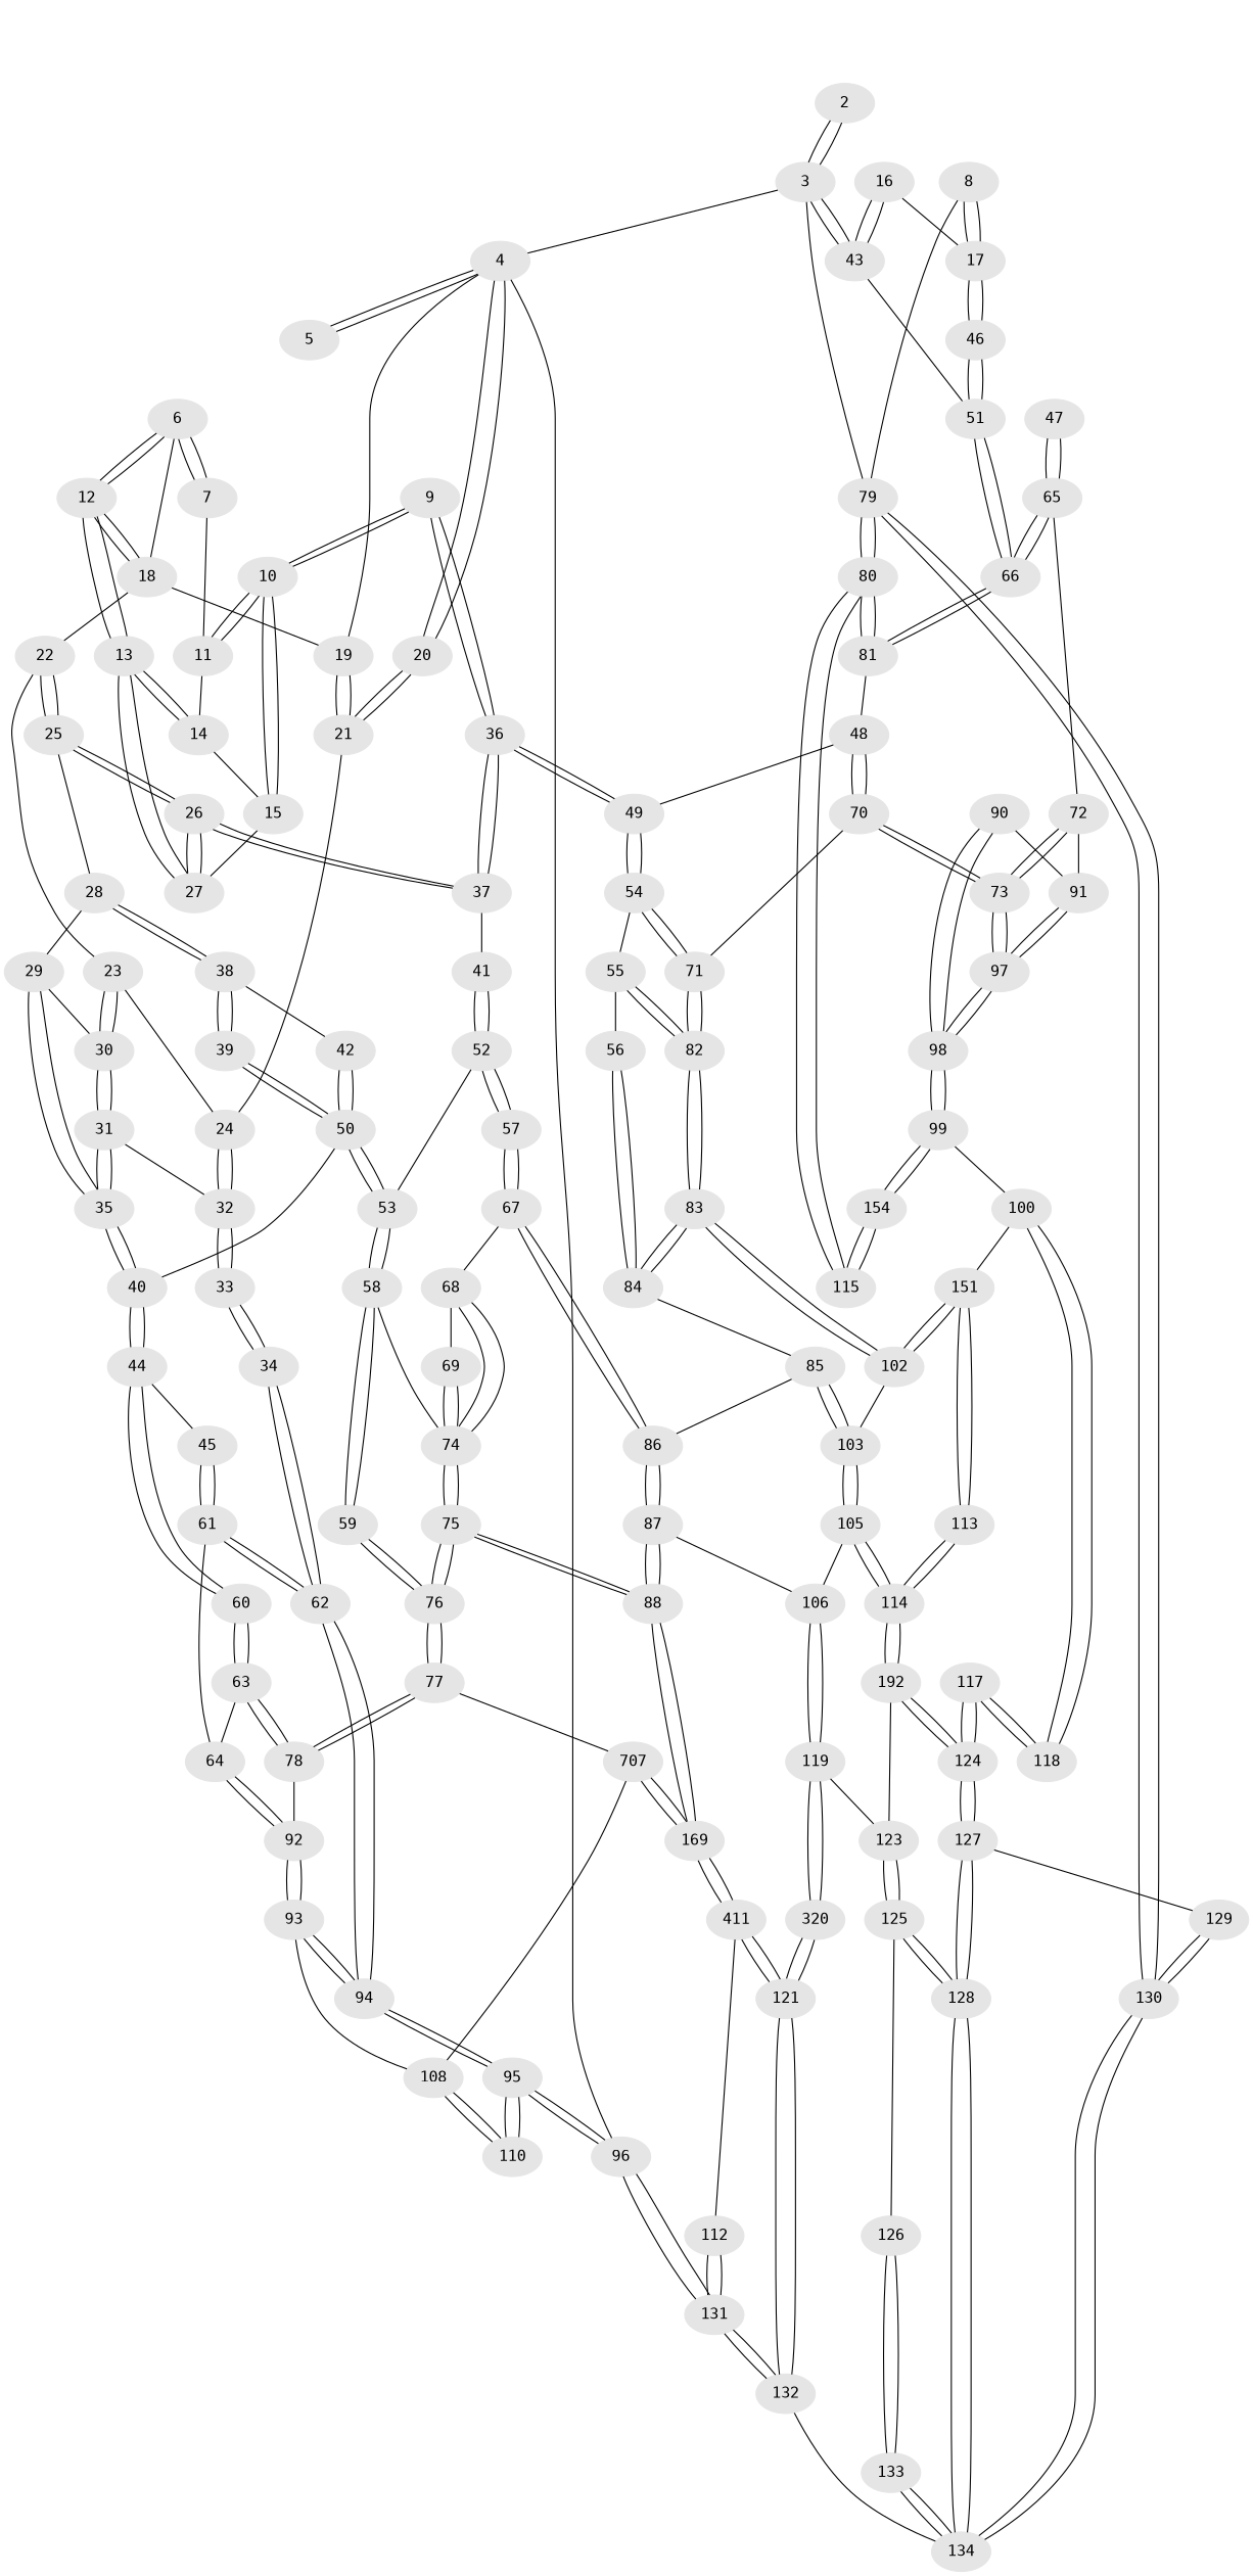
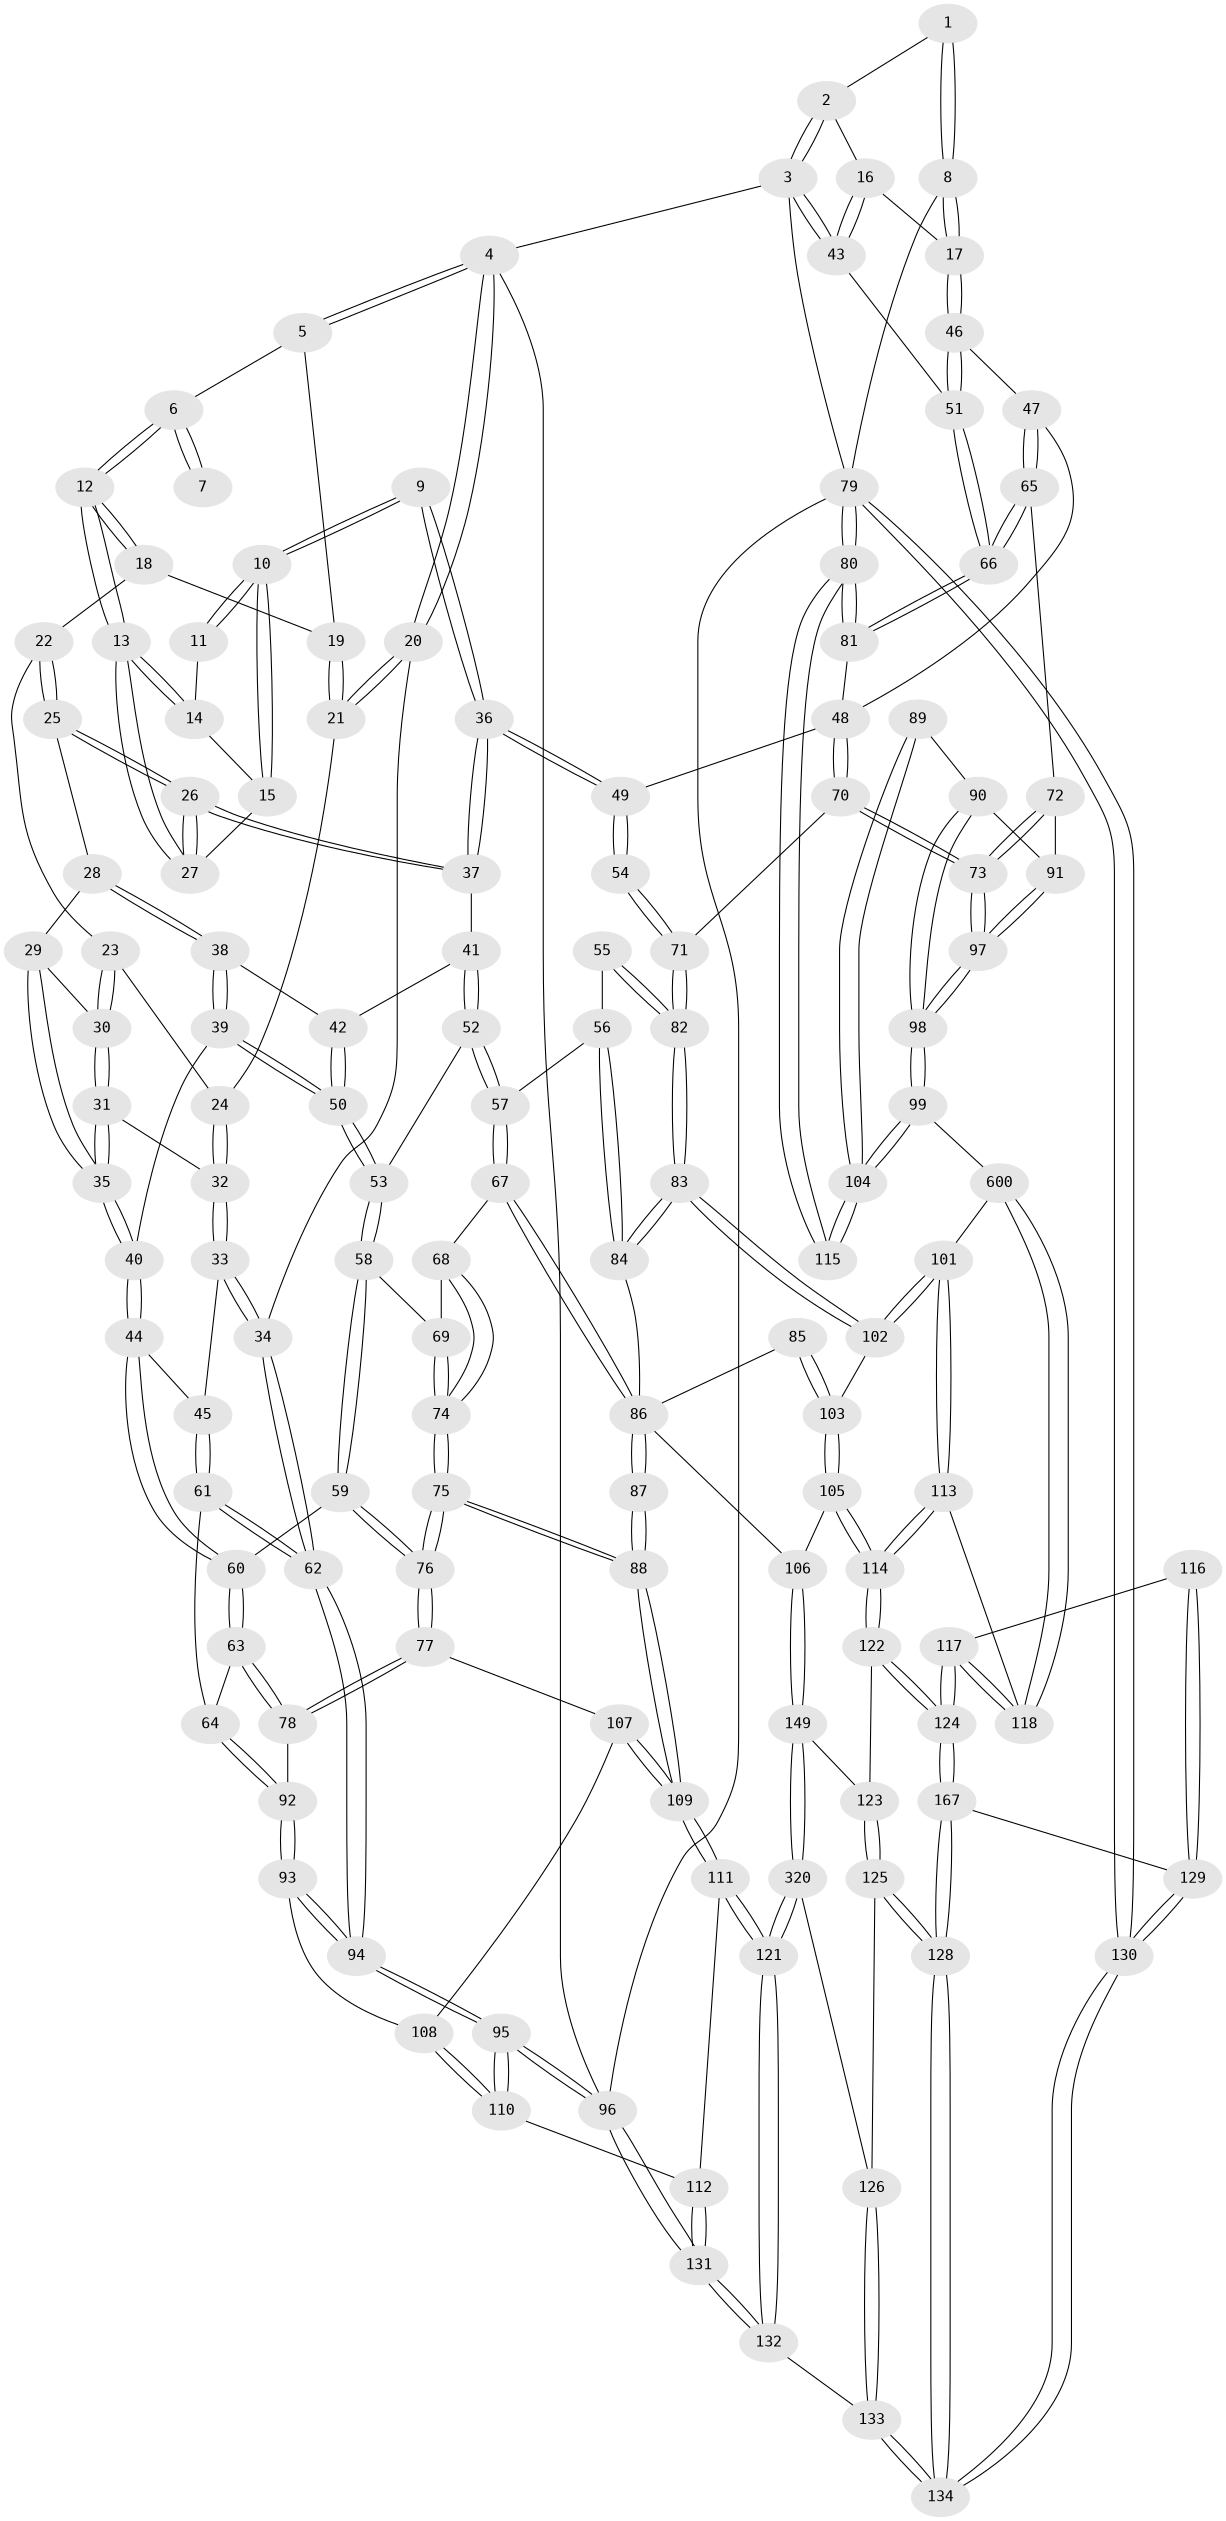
  graph {
    fontname="DejaVu Sans Mono"
    node [color=gray90 fontname="DejaVu Sans Mono" style=filled]
    edge [fontname="DejaVu Sans Mono"]
+   1
    2
    8
    3
    16
    79
    17
    4
    43
    5
    20
    96
    51
    80
    130
    6
    19
    21
    34
    131
    7
    12
    11
    13
    18
    14
    9
    10
    36
    46
    15
    37
    49
    27
    22
    47
    23
    25
    24
    62
    32
    30
    26
    28
    31
    33
    29
    38
    41
    35
    39
    42
    40
    45
    61
    94
    44
    54
    52
    50
    53
    60
    57
    66
    63
    64
    48
    65
    70
    72
    71
    73
    55
    58
    81
    67
    59
    69
    56
    82
    84
    83
    85
    68
    86
    76
    74
    77
    78
    92
    95
    93
    91
    87
    75
    97
    98
    88
-   109 [label=169]
-   107 [label=707]
+   109
+   107
    108
    115
    134
+   89
    90
-   104 [label=154]
+   104
    102
    103
    105
    106
-   119
-   111 [label=411]
+   119 [label=149]
+   111
    99
    110
    112
    132
-   100
-   101 [label=151]
+   100 [label=600]
+   101
    118
    113
    114
-   122 [label=192]
+   122
    n123 [label=320]
    123
    121
    124
+   116
    117
    129
-   127
+   127 [label=167]
    126
    125
    133
    128
+   1 -- 2
+   1 -- 8
+   1 -- 8
    2 -- 3
    2 -- 3
+   2 -- 16
    8 -- 79
    8 -- 17
    8 -- 17
    3 -- 79
    3 -- 4
    3 -- 43
    3 -- 43
    16 -- 17
    16 -- 43
    16 -- 43
+   79 -- 96
    79 -- 80
    79 -- 80
    79 -- 130
    79 -- 130
    17 -- 46
    17 -- 46
    4 -- 5
    4 -- 5
    4 -- 20
    4 -- 20
    4 -- 96
    43 -- 51
-   18 -- 6
-   4 -- 19
+   5 -- 6
+   5 -- 19
    20 -- 21
    20 -- 21
+   20 -- 34
    96 -- 131
    96 -- 131
    51 -- 66
    51 -- 66
    80 -- 81
    80 -- 81
    80 -- 115
    80 -- 115
    130 -- 134
    130 -- 134
    6 -- 7
    6 -- 7
    6 -- 12
    6 -- 12
    19 -- 21
    19 -- 21
    21 -- 24
    34 -- 62
    34 -- 62
    131 -- 132
    131 -- 132
-   7 -- 11
    12 -- 13
    12 -- 13
    12 -- 18
    12 -- 18
    11 -- 14
    13 -- 14
    13 -- 14
    13 -- 27
    13 -- 27
    18 -- 19
    18 -- 22
    14 -- 15
    9 -- 10
    9 -- 10
    9 -- 36
    9 -- 36
    10 -- 11
    10 -- 11
    10 -- 15
    10 -- 15
    36 -- 37
    36 -- 37
    36 -- 49
    36 -- 49
    46 -- 51
    46 -- 51
+   46 -- 47
    15 -- 27
    37 -- 41
    49 -- 54
    49 -- 54
    22 -- 23
    22 -- 25
    22 -- 25
+   47 -- 48
    47 -- 65
    47 -- 65
    23 -- 24
    23 -- 30
    23 -- 30
    25 -- 26
    25 -- 26
    25 -- 28
    24 -- 32
    24 -- 32
    62 -- 94
    62 -- 94
    32 -- 33
    32 -- 33
    30 -- 31
    30 -- 31
    26 -- 37
    26 -- 37
    26 -- 27
    26 -- 27
    28 -- 29
    28 -- 38
    28 -- 38
    31 -- 32
    31 -- 35
    31 -- 35
    33 -- 34
    33 -- 34
+   33 -- 45
    29 -- 30
    29 -- 35
    29 -- 35
    38 -- 39
    38 -- 39
    38 -- 42
+   41 -- 42
    41 -- 52
    41 -- 52
    35 -- 40
    35 -- 40
-   50 -- 40
+   39 -- 40
    39 -- 50
    39 -- 50
    42 -- 50
    42 -- 50
    40 -- 44
    40 -- 44
    45 -- 61
    45 -- 61
    61 -- 62
    61 -- 62
    61 -- 64
    94 -- 95
    94 -- 95
    44 -- 45
    44 -- 60
    44 -- 60
    54 -- 71
    54 -- 71
-   54 -- 55
    52 -- 53
    52 -- 57
    52 -- 57
    50 -- 53
    50 -- 53
    53 -- 58
    53 -- 58
    60 -- 63
    60 -- 63
    57 -- 67
    57 -- 67
    66 -- 81
    66 -- 81
    63 -- 64
    63 -- 78
    63 -- 78
    64 -- 92
    64 -- 92
    48 -- 49
    48 -- 70
    48 -- 70
    65 -- 66
    65 -- 66
    65 -- 72
    70 -- 71
    70 -- 73
    70 -- 73
    72 -- 73
    72 -- 73
    72 -- 91
    71 -- 82
    71 -- 82
    73 -- 97
    73 -- 97
    55 -- 56
    55 -- 82
    55 -- 82
    58 -- 59
    58 -- 59
-   58 -- 74
+   58 -- 69
    81 -- 48
    67 -- 68
    67 -- 86
    67 -- 86
+   59 -- 60
    59 -- 76
    59 -- 76
    69 -- 74
    69 -- 74
+   56 -- 57
    56 -- 84
    56 -- 84
    82 -- 83
    82 -- 83
-   84 -- 85
+   84 -- 86
    83 -- 84
    83 -- 84
    83 -- 102
    83 -- 102
    85 -- 86
    85 -- 103
    85 -- 103
    68 -- 69
    68 -- 74
    68 -- 74
    86 -- 87
    86 -- 87
    76 -- 77
    76 -- 77
    74 -- 75
    74 -- 75
    77 -- 78
    77 -- 78
    77 -- 107
    78 -- 92
    92 -- 93
    92 -- 93
    95 -- 96
    95 -- 96
    95 -- 110
    95 -- 110
    93 -- 94
    93 -- 94
    93 -- 108
    91 -- 97
    91 -- 97
    87 -- 88
    87 -- 88
-   87 -- 106
+   86 -- 106
    75 -- 76
    75 -- 76
    75 -- 88
    75 -- 88
    97 -- 98
    97 -- 98
    98 -- 99
    98 -- 99
    88 -- 109
    88 -- 109
    109 -- 111
    109 -- 111
    107 -- 109
    107 -- 109
    107 -- 108
    108 -- 110
    108 -- 110
+   89 -- 90
+   89 -- 104
+   89 -- 104
    90 -- 91
    90 -- 98
    90 -- 98
    104 -- 115
    104 -- 115
    102 -- 103
    103 -- 105
    103 -- 105
    105 -- 106
    105 -- 114
    105 -- 114
    106 -- 119
    106 -- 119
    119 -- n123
    119 -- n123
    119 -- 123
    111 -- 112
    111 -- 121
    111 -- 121
    99 -- 104
    99 -- 104
    99 -- 100
+   110 -- 112
    112 -- 131
    112 -- 131
-   132 -- 134
+   132 -- 133
    100 -- 101
    100 -- 118
    100 -- 118
    101 -- 102
    101 -- 102
    101 -- 113
    101 -- 113
+   113 -- 118
    113 -- 114
    113 -- 114
    114 -- 122
    114 -- 122
    122 -- 123
    122 -- 124
    122 -- 124
    n123 -- 121
    n123 -- 121
+   n123 -- 126
    123 -- 125
    123 -- 125
    121 -- 132
    121 -- 132
    124 -- 127
    124 -- 127
+   116 -- 117
+   116 -- 129
+   116 -- 129
    117 -- 118
    117 -- 118
    117 -- 124
    117 -- 124
    129 -- 130
    129 -- 130
    127 -- 129
    127 -- 128
    127 -- 128
    126 -- 133
    126 -- 133
    125 -- 126
    125 -- 128
    125 -- 128
    133 -- 134
    133 -- 134
    128 -- 134
    128 -- 134
  }
